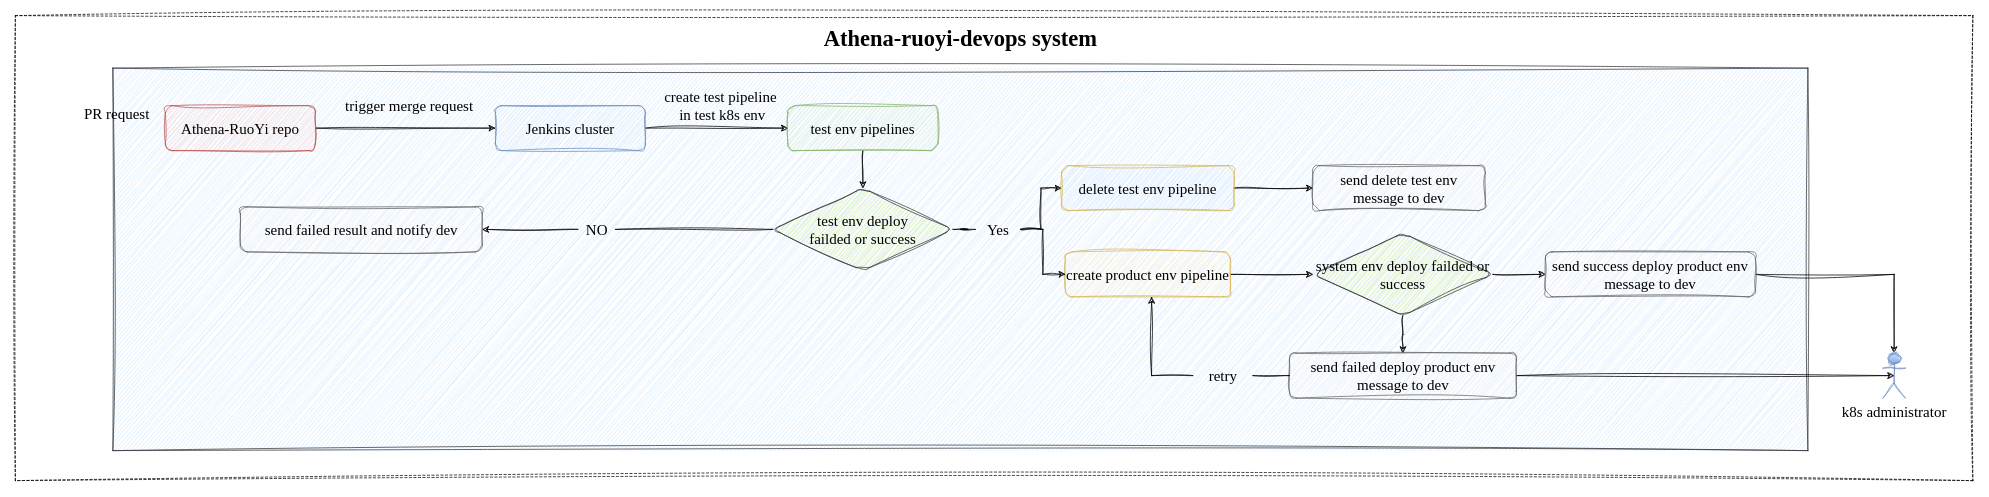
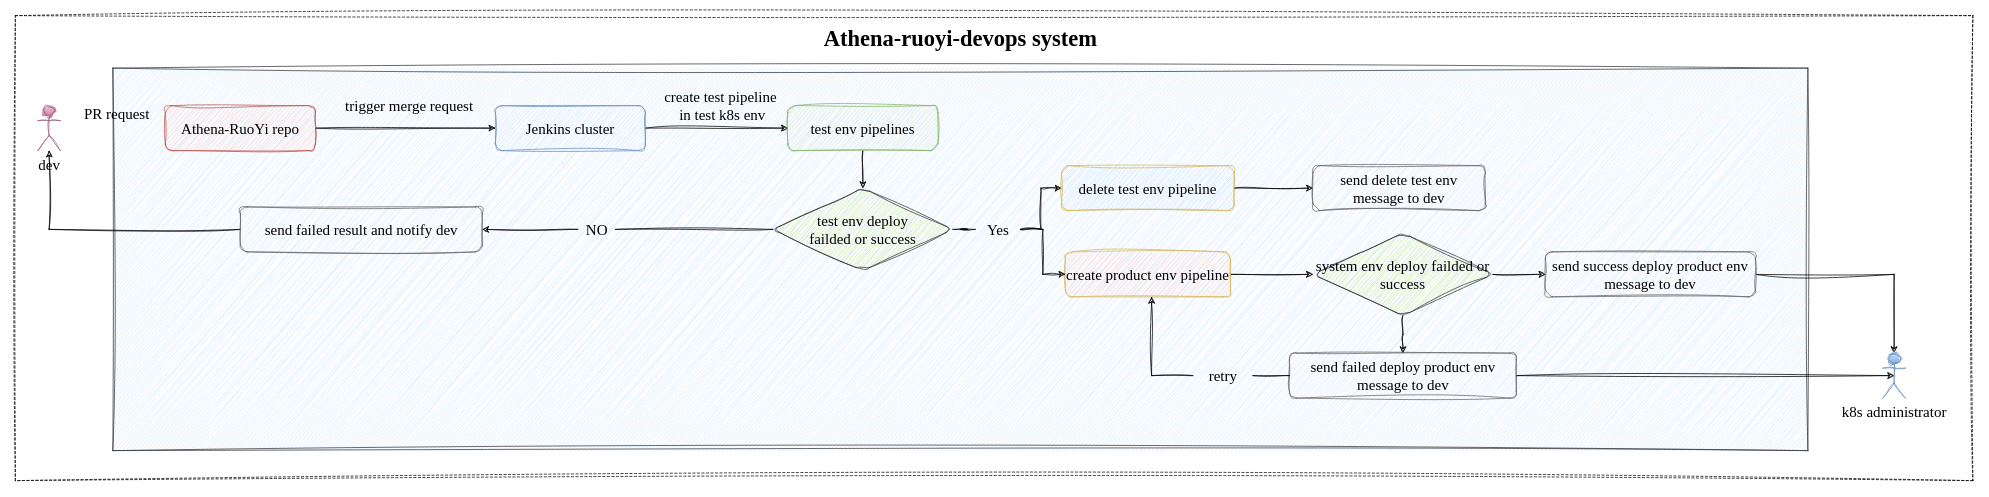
  <mxCell id="0" />
  <mxCell id="1" parent="0" />
  <mxCell id="2" value="" style="rounded=0;whiteSpace=wrap;html=1;sketch=1;hachureGap=4;jiggle=2;curveFitting=1;fontFamily=Architects Daughter;fontSource=https%3A%2F%2Ffonts.googleapis.com%2Fcss%3Ffamily%3DArchitects%2BDaughter;fontSize=30;fontColor=#000000;dashed=1;" vertex="1" parent="1"><mxGeometry x="20" y="20" width="2610" height="620" as="geometry" /></mxCell>
  <mxCell id="3" value="" style="rounded=0;whiteSpace=wrap;html=1;sketch=1;curveFitting=1;jiggle=2;fillColor=#cce5ff;strokeColor=#36393d;" vertex="1" parent="1"><mxGeometry x="150" y="90" width="2260" height="510" as="geometry" /></mxCell>
  <mxCell id="4" value="Athena-ruoyi-devops system" style="text;html=1;align=center;verticalAlign=middle;resizable=0;points=[];autosize=1;strokeColor=none;fillColor=none;fontSize=30;fontFamily=Architects Daughter;fontStyle=1;fontColor=#000000;" vertex="1" parent="1"><mxGeometry x="1075" y="25" width="410" height="50" as="geometry" /></mxCell>
  <mxCell id="5" value="" style="edgeStyle=orthogonalEdgeStyle;rounded=0;sketch=1;hachureGap=4;jiggle=2;curveFitting=1;orthogonalLoop=1;jettySize=auto;html=1;fontFamily=Architects Daughter;fontSource=https%3A%2F%2Ffonts.googleapis.com%2Fcss%3Ffamily%3DArchitects%2BDaughter;fontSize=16;fontColor=#000000;" edge="1" parent="1" source="6" target="10"><mxGeometry relative="1" as="geometry" /></mxCell>
  <mxCell id="6" value="Athena-RuoYi repo" style="rounded=1;whiteSpace=wrap;html=1;sketch=1;hachureGap=4;jiggle=2;curveFitting=1;fontFamily=Architects Daughter;fontSource=https%3A%2F%2Ffonts.googleapis.com%2Fcss%3Ffamily%3DArchitects%2BDaughter;fontSize=20;fillColor=#f8cecc;strokeColor=#b85450;fontColor=#000000;" vertex="1" parent="1"><mxGeometry x="220" y="140" width="200" height="60" as="geometry" /></mxCell>
+ <mxCell id="7" value="dev" style="shape=umlActor;verticalLabelPosition=bottom;verticalAlign=top;html=1;outlineConnect=0;sketch=1;hachureGap=4;jiggle=2;curveFitting=1;fontFamily=Architects Daughter;fontSource=https%3A%2F%2Ffonts.googleapis.com%2Fcss%3Ffamily%3DArchitects%2BDaughter;fontSize=20;fillColor=#e6d0de;gradientColor=#d5739d;strokeColor=#996185;" vertex="1" parent="1"><mxGeometry x="50" y="140" width="30" height="60" as="geometry" /></mxCell>
  <mxCell id="8" value="PR request" style="text;html=1;align=center;verticalAlign=middle;resizable=0;points=[];autosize=1;strokeColor=none;fillColor=none;fontSize=20;fontFamily=Architects Daughter;fontColor=#000000;" vertex="1" parent="1"><mxGeometry x="90" y="130" width="130" height="40" as="geometry" /></mxCell>
  <mxCell id="9" style="edgeStyle=orthogonalEdgeStyle;rounded=0;sketch=1;hachureGap=4;jiggle=2;curveFitting=1;orthogonalLoop=1;jettySize=auto;html=1;entryX=0;entryY=0.5;entryDx=0;entryDy=0;fontFamily=Architects Daughter;fontSource=https%3A%2F%2Ffonts.googleapis.com%2Fcss%3Ffamily%3DArchitects%2BDaughter;fontSize=16;fontColor=#000000;" edge="1" parent="1" source="10" target="13"><mxGeometry relative="1" as="geometry" /></mxCell>
  <mxCell id="10" value="Jenkins cluster" style="rounded=1;whiteSpace=wrap;html=1;sketch=1;hachureGap=4;jiggle=2;curveFitting=1;fontFamily=Architects Daughter;fontSource=https%3A%2F%2Ffonts.googleapis.com%2Fcss%3Ffamily%3DArchitects%2BDaughter;fontSize=20;fillColor=#dae8fc;strokeColor=#6c8ebf;fontColor=#000000;" vertex="1" parent="1"><mxGeometry x="660" y="140" width="200" height="60" as="geometry" /></mxCell>
  <mxCell id="11" value="trigger merge request" style="text;html=1;align=center;verticalAlign=middle;resizable=0;points=[];autosize=1;strokeColor=none;fillColor=none;fontSize=20;fontFamily=Architects Daughter;fontColor=#000000;" vertex="1" parent="1"><mxGeometry x="430" y="120" width="230" height="40" as="geometry" /></mxCell>
  <mxCell id="12" value="" style="edgeStyle=orthogonalEdgeStyle;rounded=0;sketch=1;hachureGap=4;jiggle=2;curveFitting=1;orthogonalLoop=1;jettySize=auto;html=1;fontFamily=Architects Daughter;fontSource=https%3A%2F%2Ffonts.googleapis.com%2Fcss%3Ffamily%3DArchitects%2BDaughter;fontSize=16;fontColor=#000000;" edge="1" parent="1" source="13" target="16"><mxGeometry relative="1" as="geometry" /></mxCell>
  <mxCell id="13" value="test env pipelines" style="rounded=1;whiteSpace=wrap;html=1;sketch=1;hachureGap=4;jiggle=2;curveFitting=1;fontFamily=Architects Daughter;fontSource=https%3A%2F%2Ffonts.googleapis.com%2Fcss%3Ffamily%3DArchitects%2BDaughter;fontSize=20;fillColor=#d5e8d4;strokeColor=#82b366;fontColor=#000000;" vertex="1" parent="1"><mxGeometry x="1050" y="140" width="200" height="60" as="geometry" /></mxCell>
  <mxCell id="14" value="create test pipeline&lt;br&gt;&amp;nbsp;in test k8s env" style="text;html=1;align=center;verticalAlign=middle;resizable=0;points=[];autosize=1;strokeColor=none;fillColor=none;fontSize=20;fontFamily=Architects Daughter;fontColor=#000000;" vertex="1" parent="1"><mxGeometry x="860" y="110" width="200" height="60" as="geometry" /></mxCell>
  <mxCell id="15" value="" style="edgeStyle=orthogonalEdgeStyle;rounded=0;sketch=1;hachureGap=4;jiggle=2;curveFitting=1;orthogonalLoop=1;jettySize=auto;html=1;fontFamily=Architects Daughter;fontSource=https%3A%2F%2Ffonts.googleapis.com%2Fcss%3Ffamily%3DArchitects%2BDaughter;fontSize=16;startArrow=none;entryX=0;entryY=0.5;entryDx=0;entryDy=0;fontColor=#000000;" edge="1" parent="1" source="24" target="29"><mxGeometry relative="1" as="geometry" /></mxCell>
  <mxCell id="16" value="test env&amp;nbsp;deploy &lt;br&gt;failded or success" style="rhombus;whiteSpace=wrap;html=1;fontSize=20;fontFamily=Architects Daughter;rounded=1;sketch=1;hachureGap=4;jiggle=2;curveFitting=1;fontSource=https%3A%2F%2Ffonts.googleapis.com%2Fcss%3Ffamily%3DArchitects%2BDaughter;fillColor=#cdeb8b;strokeColor=#36393d;" vertex="1" parent="1"><mxGeometry x="1030" y="250" width="240" height="110" as="geometry" /></mxCell>
  <mxCell id="17" value="" style="edgeStyle=orthogonalEdgeStyle;rounded=0;sketch=1;hachureGap=4;jiggle=2;curveFitting=1;orthogonalLoop=1;jettySize=auto;html=1;fontFamily=Architects Daughter;fontSource=https%3A%2F%2Ffonts.googleapis.com%2Fcss%3Ffamily%3DArchitects%2BDaughter;fontSize=16;fontColor=#000000;" edge="1" parent="1" source="18" target="27"><mxGeometry relative="1" as="geometry" /></mxCell>
- <mxCell id="18" value="create product env pipeline" style="whiteSpace=wrap;html=1;fontSize=20;fontFamily=Architects Daughter;rounded=1;sketch=1;hachureGap=4;jiggle=2;curveFitting=1;fontSource=https%3A%2F%2Ffonts.googleapis.com%2Fcss%3Ffamily%3DArchitects%2BDaughter;fillColor=#fff2cc;strokeColor=#d6b656;fontColor=#000000;" vertex="1" parent="1"><mxGeometry x="1420" y="335" width="220" height="60" as="geometry" /></mxCell>
+ <mxCell id="18" value="create product env pipeline" style="whiteSpace=wrap;html=1;fontSize=20;fontFamily=Architects Daughter;rounded=1;sketch=1;hachureGap=4;jiggle=2;curveFitting=1;fontSource=https%3A%2F%2Ffonts.googleapis.com%2Fcss%3Ffamily%3DArchitects%2BDaughter;fillColor=#f8cecc;strokeColor=#d6b656;fontColor=#000000;" vertex="1" parent="1"><mxGeometry x="1420" y="335" width="220" height="60" as="geometry" /></mxCell>
  <mxCell id="19" value="" style="edgeStyle=orthogonalEdgeStyle;rounded=0;sketch=1;hachureGap=4;jiggle=2;curveFitting=1;orthogonalLoop=1;jettySize=auto;html=1;fontFamily=Architects Daughter;fontSource=https%3A%2F%2Ffonts.googleapis.com%2Fcss%3Ffamily%3DArchitects%2BDaughter;fontSize=16;endArrow=none;fontColor=#000000;" edge="1" parent="1" source="16" target="21"><mxGeometry relative="1" as="geometry"><mxPoint x="70" y="220" as="targetPoint" /><mxPoint x="1000" y="295" as="sourcePoint" /></mxGeometry></mxCell>
  <mxCell id="20" style="edgeStyle=orthogonalEdgeStyle;rounded=0;sketch=1;hachureGap=4;jiggle=2;curveFitting=1;orthogonalLoop=1;jettySize=auto;html=1;fontFamily=Architects Daughter;fontSource=https%3A%2F%2Ffonts.googleapis.com%2Fcss%3Ffamily%3DArchitects%2BDaughter;fontSize=16;fontColor=#000000;" edge="1" parent="1" source="21" target="40"><mxGeometry relative="1" as="geometry" /></mxCell>
  <mxCell id="21" value="NO" style="text;html=1;align=center;verticalAlign=middle;resizable=0;points=[];autosize=1;strokeColor=none;fillColor=none;fontSize=20;fontFamily=Architects Daughter;fontColor=#000000;" vertex="1" parent="1"><mxGeometry x="770" y="285" width="50" height="40" as="geometry" /></mxCell>
  <mxCell id="22" value="" style="edgeStyle=orthogonalEdgeStyle;rounded=0;sketch=1;hachureGap=4;jiggle=2;curveFitting=1;orthogonalLoop=1;jettySize=auto;html=1;fontFamily=Architects Daughter;fontSource=https%3A%2F%2Ffonts.googleapis.com%2Fcss%3Ffamily%3DArchitects%2BDaughter;fontSize=16;endArrow=none;fontColor=#000000;" edge="1" parent="1" source="16" target="24"><mxGeometry relative="1" as="geometry"><mxPoint x="1330" y="295" as="sourcePoint" /><mxPoint x="1520" y="295" as="targetPoint" /></mxGeometry></mxCell>
  <mxCell id="23" style="edgeStyle=orthogonalEdgeStyle;rounded=0;sketch=1;hachureGap=4;jiggle=2;curveFitting=1;orthogonalLoop=1;jettySize=auto;html=1;entryX=0;entryY=0.5;entryDx=0;entryDy=0;fontFamily=Architects Daughter;fontSource=https%3A%2F%2Ffonts.googleapis.com%2Fcss%3Ffamily%3DArchitects%2BDaughter;fontSize=16;fontColor=#000000;" edge="1" parent="1" source="24" target="18"><mxGeometry relative="1" as="geometry" /></mxCell>
  <mxCell id="24" value="Yes" style="text;html=1;align=center;verticalAlign=middle;resizable=0;points=[];autosize=1;strokeColor=none;fillColor=none;fontSize=20;fontFamily=Architects Daughter;fontColor=#000000;" vertex="1" parent="1"><mxGeometry x="1300" y="285" width="60" height="40" as="geometry" /></mxCell>
  <mxCell id="25" value="" style="edgeStyle=orthogonalEdgeStyle;rounded=0;sketch=1;hachureGap=4;jiggle=2;curveFitting=1;orthogonalLoop=1;jettySize=auto;html=1;fontFamily=Architects Daughter;fontSource=https%3A%2F%2Ffonts.googleapis.com%2Fcss%3Ffamily%3DArchitects%2BDaughter;fontSize=16;fontColor=#000000;" edge="1" parent="1" source="27" target="32"><mxGeometry relative="1" as="geometry" /></mxCell>
  <mxCell id="26" value="" style="edgeStyle=orthogonalEdgeStyle;rounded=0;sketch=1;hachureGap=4;jiggle=2;curveFitting=1;orthogonalLoop=1;jettySize=auto;html=1;fontFamily=Architects Daughter;fontSource=https%3A%2F%2Ffonts.googleapis.com%2Fcss%3Ffamily%3DArchitects%2BDaughter;fontSize=16;fontColor=#000000;" edge="1" parent="1" source="27" target="35"><mxGeometry relative="1" as="geometry" /></mxCell>
  <mxCell id="27" value="system env&amp;nbsp;deploy failded or success" style="rhombus;whiteSpace=wrap;html=1;fontSize=20;fontFamily=Architects Daughter;rounded=1;sketch=1;hachureGap=4;jiggle=2;curveFitting=1;fontSource=https%3A%2F%2Ffonts.googleapis.com%2Fcss%3Ffamily%3DArchitects%2BDaughter;fillColor=#cdeb8b;strokeColor=#36393d;" vertex="1" parent="1"><mxGeometry x="1750" y="310" width="240" height="110" as="geometry" /></mxCell>
  <mxCell id="28" value="" style="edgeStyle=orthogonalEdgeStyle;rounded=0;sketch=1;hachureGap=4;jiggle=2;curveFitting=1;orthogonalLoop=1;jettySize=auto;html=1;fontFamily=Architects Daughter;fontSource=https%3A%2F%2Ffonts.googleapis.com%2Fcss%3Ffamily%3DArchitects%2BDaughter;fontSize=16;fontColor=#000000;" edge="1" parent="1" source="29" target="30"><mxGeometry relative="1" as="geometry" /></mxCell>
  <mxCell id="29" value="delete test env pipeline" style="whiteSpace=wrap;html=1;fontSize=20;fontFamily=Architects Daughter;rounded=1;sketch=1;hachureGap=4;jiggle=2;curveFitting=1;fontSource=https%3A%2F%2Ffonts.googleapis.com%2Fcss%3Ffamily%3DArchitects%2BDaughter;fillColor=#cce5ff;strokeColor=#d6b656;fontColor=#000000;" vertex="1" parent="1"><mxGeometry x="1415" y="220" width="230" height="60" as="geometry" /></mxCell>
  <mxCell id="30" value="send delete test env message to dev" style="whiteSpace=wrap;html=1;fontSize=20;fontFamily=Architects Daughter;rounded=1;sketch=1;hachureGap=4;jiggle=2;curveFitting=1;fontSource=https%3A%2F%2Ffonts.googleapis.com%2Fcss%3Ffamily%3DArchitects%2BDaughter;fillColor=#f5f5f5;fontColor=#000000;strokeColor=#666666;" vertex="1" parent="1"><mxGeometry x="1750" y="220" width="230" height="60" as="geometry" /></mxCell>
  <mxCell id="31" style="edgeStyle=orthogonalEdgeStyle;rounded=0;sketch=1;hachureGap=4;jiggle=2;curveFitting=1;orthogonalLoop=1;jettySize=auto;html=1;fontFamily=Architects Daughter;fontSource=https%3A%2F%2Ffonts.googleapis.com%2Fcss%3Ffamily%3DArchitects%2BDaughter;fontSize=16;fontColor=#000000;" edge="1" parent="1" source="32" target="38"><mxGeometry relative="1" as="geometry" /></mxCell>
  <mxCell id="32" value="send success deploy product env message to dev" style="whiteSpace=wrap;html=1;fontSize=20;fontFamily=Architects Daughter;rounded=1;sketch=1;hachureGap=4;jiggle=2;curveFitting=1;fontSource=https%3A%2F%2Ffonts.googleapis.com%2Fcss%3Ffamily%3DArchitects%2BDaughter;fillColor=#f5f5f5;fontColor=#000000;strokeColor=#666666;" vertex="1" parent="1"><mxGeometry x="2060" y="335" width="280" height="60" as="geometry" /></mxCell>
  <mxCell id="33" style="edgeStyle=orthogonalEdgeStyle;rounded=0;sketch=1;hachureGap=4;jiggle=2;curveFitting=1;orthogonalLoop=1;jettySize=auto;html=1;fontFamily=Architects Daughter;fontSource=https%3A%2F%2Ffonts.googleapis.com%2Fcss%3Ffamily%3DArchitects%2BDaughter;fontSize=16;startArrow=none;fontColor=#000000;" edge="1" parent="1" source="37" target="18"><mxGeometry relative="1" as="geometry"><Array as="points"><mxPoint x="1535" y="500" /></Array></mxGeometry></mxCell>
  <mxCell id="34" style="edgeStyle=orthogonalEdgeStyle;rounded=0;sketch=1;hachureGap=4;jiggle=2;curveFitting=1;orthogonalLoop=1;jettySize=auto;html=1;entryX=0.5;entryY=0.5;entryDx=0;entryDy=0;entryPerimeter=0;fontFamily=Architects Daughter;fontSource=https%3A%2F%2Ffonts.googleapis.com%2Fcss%3Ffamily%3DArchitects%2BDaughter;fontSize=16;fontColor=#000000;" edge="1" parent="1" source="35" target="38"><mxGeometry relative="1" as="geometry" /></mxCell>
  <mxCell id="35" value="send failed deploy product env message to dev" style="whiteSpace=wrap;html=1;fontSize=20;fontFamily=Architects Daughter;rounded=1;sketch=1;hachureGap=4;jiggle=2;curveFitting=1;fontSource=https%3A%2F%2Ffonts.googleapis.com%2Fcss%3Ffamily%3DArchitects%2BDaughter;fillColor=#f5f5f5;fontColor=#000000;strokeColor=#666666;" vertex="1" parent="1"><mxGeometry x="1718.75" y="470" width="302.5" height="60" as="geometry" /></mxCell>
  <mxCell id="36" value="" style="edgeStyle=orthogonalEdgeStyle;rounded=0;sketch=1;hachureGap=4;jiggle=2;curveFitting=1;orthogonalLoop=1;jettySize=auto;html=1;fontFamily=Architects Daughter;fontSource=https%3A%2F%2Ffonts.googleapis.com%2Fcss%3Ffamily%3DArchitects%2BDaughter;fontSize=16;endArrow=none;fontColor=#000000;" edge="1" parent="1" source="35" target="37"><mxGeometry relative="1" as="geometry"><mxPoint x="1718.75" y="500" as="sourcePoint" /><mxPoint x="1535.059" y="395" as="targetPoint" /></mxGeometry></mxCell>
  <mxCell id="37" value="retry" style="text;html=1;align=center;verticalAlign=middle;resizable=0;points=[];autosize=1;strokeColor=none;fillColor=none;fontSize=20;fontFamily=Architects Daughter;fontColor=#000000;" vertex="1" parent="1"><mxGeometry x="1590" y="480" width="80" height="40" as="geometry" /></mxCell>
  <mxCell id="38" value="k8s administrator" style="shape=umlActor;verticalLabelPosition=bottom;verticalAlign=top;html=1;outlineConnect=0;sketch=1;hachureGap=4;jiggle=2;curveFitting=1;fontFamily=Architects Daughter;fontSource=https%3A%2F%2Ffonts.googleapis.com%2Fcss%3Ffamily%3DArchitects%2BDaughter;fontSize=20;fillColor=#dae8fc;gradientColor=#7ea6e0;strokeColor=#6c8ebf;" vertex="1" parent="1"><mxGeometry x="2510" y="470" width="30" height="60" as="geometry" /></mxCell>
+ <mxCell id="39" style="edgeStyle=orthogonalEdgeStyle;rounded=0;sketch=1;hachureGap=4;jiggle=2;curveFitting=1;orthogonalLoop=1;jettySize=auto;html=1;fontFamily=Architects Daughter;fontSource=https%3A%2F%2Ffonts.googleapis.com%2Fcss%3Ffamily%3DArchitects%2BDaughter;fontSize=16;fontColor=#000000;" edge="1" parent="1" source="40" target="7"><mxGeometry relative="1" as="geometry" /></mxCell>
  <mxCell id="40" value="send failed result and notify dev" style="whiteSpace=wrap;html=1;fontSize=20;fontFamily=Architects Daughter;rounded=1;sketch=1;hachureGap=4;jiggle=2;curveFitting=1;fontSource=https%3A%2F%2Ffonts.googleapis.com%2Fcss%3Ffamily%3DArchitects%2BDaughter;fillColor=#f5f5f5;fontColor=#000000;strokeColor=#666666;" vertex="1" parent="1"><mxGeometry x="320" y="275" width="322.5" height="60" as="geometry" /></mxCell>
